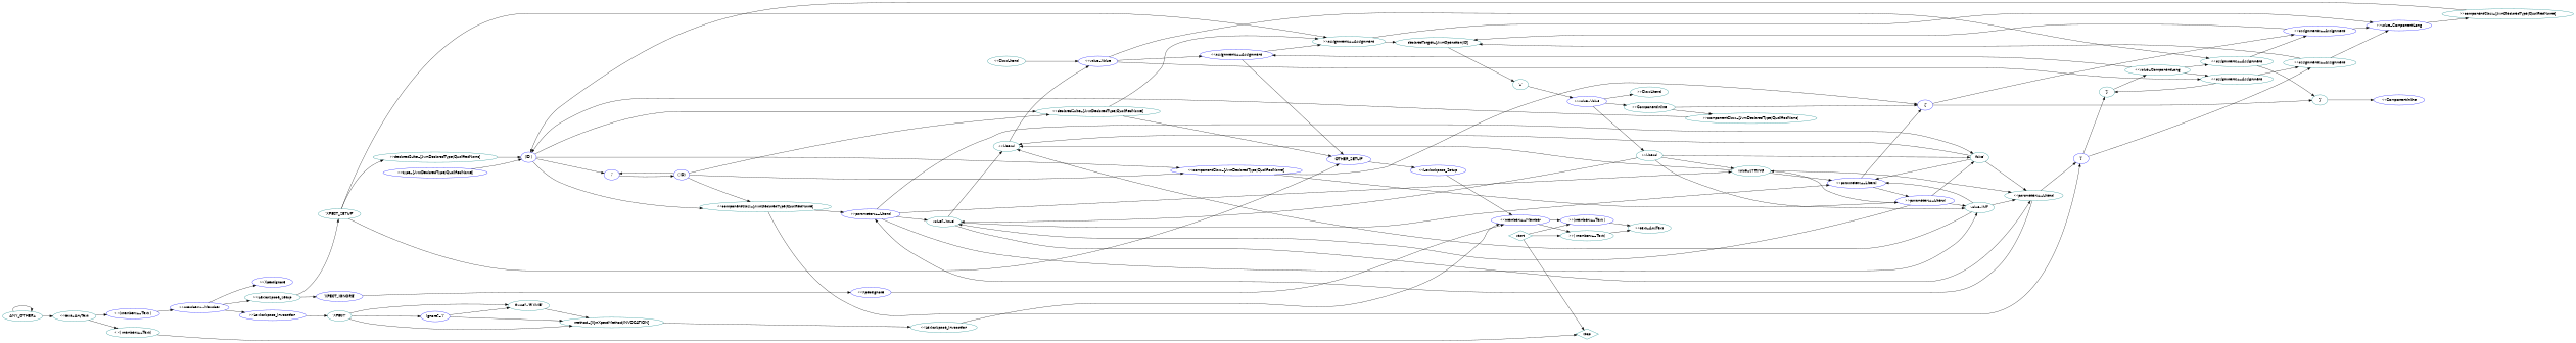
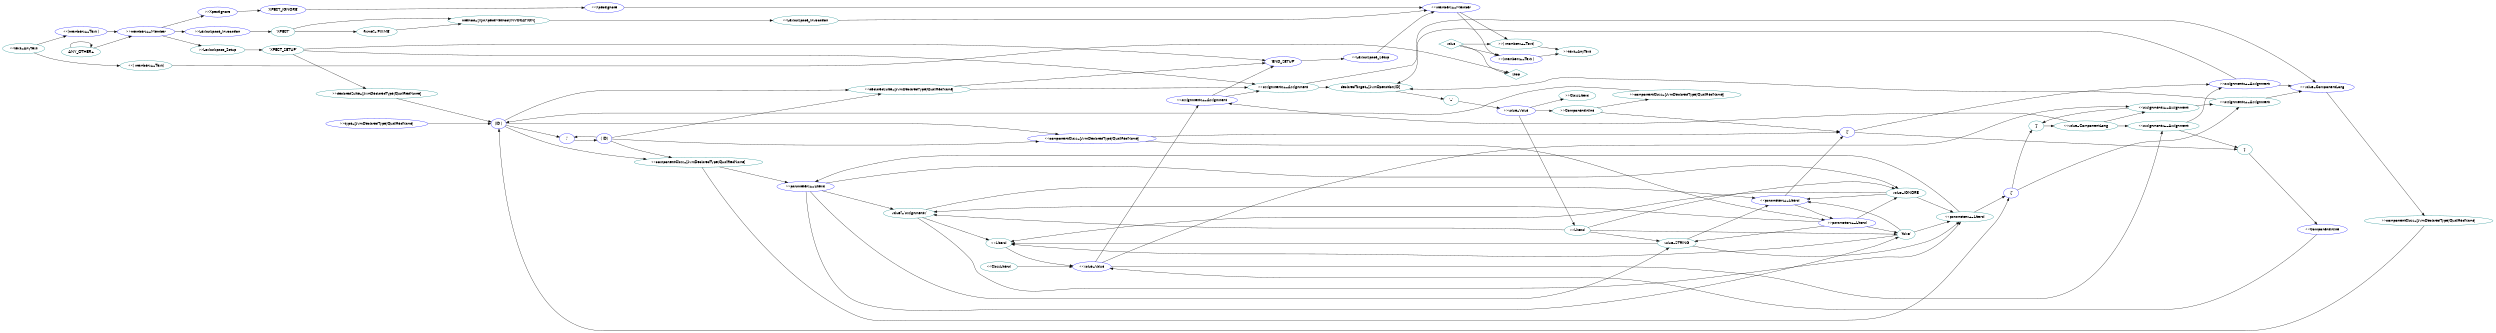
  digraph {
    fontname=Lato
    rankdir=LR
    node [color=teal fontname=Lato]
    edge [fontname=Lato]
-   n1 [label=start shape=diamond]
+   n1 [label=value shape=diamond]
    n2 [color=blue label="\>\>(members+=Text )"]
    n3 [label="\>\>( members+=Text)"]
    n4 [label=stop shape=diamond]
    n5 [label="\>\>text=AnyText"]
    n6 [label="ANY_OTHER+"]
    n7 [label="\<\<text=AnyText"]
    n8 [color=blue label="\<\<(members+=Text )"]
    n9 [label="\<\<( members+=Text)"]
    n10 [color=blue label="\>\>members+=Member"]
    n11 [label="\>\>Lexicalspace_Setup"]
    n12 [color=blue label="\>\>Lexicalspace_Invocation"]
    n13 [color=blue label="\>\>XpectIgnore"]
    n14 [label="'XPECT_SETUP'"]
    n15 [label="'XPECT'"]
    n16 [color=blue label="'XPECT_IGNORE'"]
    n17 [label="\>\>declaredSuite=\[JvmDeclaredType|QualifiedName\]"]
    n18 [label="\>\>assignments+=Assignment"]
-   n19 [color=blue label="'OTHER_SETUP'"]
+   n19 [color=blue label="'END_SETUP'"]
    n20 [color=blue label="(ID )"]
    n21 [label="declaredTarget=\[JvmOperation|ID\]"]
    n22 [color=blue label="\>\>value=ComponentLong"]
    n23 [color=blue label="\<\<Lexicalspace_Setup"]
    n24 [color=blue label="'.'"]
    n25 [label="\<\<declaredSuite=\[JvmDeclaredType|QualifiedName\]"]
    n26 [color=blue label="\<\<componentClass=\[JvmDeclaredType|QualifiedName\]"]
    n27 [label="\<\<componentClass=\[JvmDeclaredType|QualifiedName\]"]
    n28 [color=blue label="( ID)"]
    n29 [color=blue label="\>\>parameters+=Literal"]
    n30 [color=blue label="'{'"]
    n31 [color=blue label="\>\>parameters+=Literal"]
    n32 [color=blue label="'{'"]
    n33 [label="'='"]
    n34 [label="\>\>componentClass=\[JvmDeclaredType|QualifiedName\]"]
    n35 [color=blue label="\>\>value=Value"]
    n36 [label="\>\>Literal"]
    n37 [label="\>\>ClassLiteral"]
    n38 [label="\>\>ComponentInline"]
-   n39 [label="value?='true'"]
+   n39 [label="value?='assignments'"]
    n40 [label="'false'"]
-   n41 [label="value=INT"]
+   n41 [label="value=IGNORE"]
    n42 [label="value=STRING"]
    n43 [label="\>\>componentClass=\[JvmDeclaredType|QualifiedName\]"]
    n44 [label="\<\<Literal"]
    n45 [color=blue label="\<\<parameters+=Literal"]
    n46 [label="\<\<parameters+=Literal"]
    n47 [color=blue label="\<\<value=Value"]
    n48 [color=blue label="\<\<assignments+=Assignment"]
    n49 [label="\<\<assignments+=Assignment"]
    n50 [label="\<\<assignments+=Assignment"]
    n51 [color=blue label="\>\>assignments+=Assignment"]
    n52 [label="'}'"]
    n53 [label="\>\>assignments+=Assignment"]
    n54 [label="'}'"]
    n55 [color=blue label="\<\<members+=Member"]
    n56 [color=blue label="\<\<ComponentInline"]
    n57 [label="\<\<value=ComponentLong"]
    n58 [color=blue label="\>\>type=\[JvmDeclaredType|QualifiedName\]"]
    n59 [label="\<\<ClassLiteral"]
-   n60 [color=blue label="ignore?='!'"]
    n61 [label="fixme?='FIXME'"]
    n62 [label="method=\[XjmXpectMethod|INVOCATION\]"]
    n63 [label="\<\<Lexicalspace_Invocation"]
    n64 [color=blue label="\<\<XpectIgnore"]
    n1 -> n2
    n1 -> n3
    n1 -> n4
    n2 -> n5
    n3 -> n5
    n6 -> n6
-   n6 -> n7
+   n6 -> n10
    n7 -> n8
    n7 -> n9
    n8 -> n10
    n9 -> n4
    n10 -> n11
    n10 -> n12
    n10 -> n13
    n11 -> n14
    n12 -> n15
-   n11 -> n16
+   n13 -> n16
    n14 -> n17
    n14 -> n18
    n14 -> n19
-   n15 -> n60
    n15 -> n61
    n15 -> n62
    n16 -> n64
    n17 -> n20
    n18 -> n21
    n18 -> n22
    n19 -> n23
    n20 -> n24
    n20 -> n25
    n20 -> n26
    n20 -> n27
    n21 -> n33
    n22 -> n34
    n23 -> n55
    n24 -> n28
    n25 -> n18
    n25 -> n19
    n26 -> n29
    n26 -> n30
    n27 -> n31
    n27 -> n32
    n28 -> n24
    n28 -> n25
    n28 -> n26
    n28 -> n27
    n29 -> n39
    n29 -> n40
    n29 -> n41
    n29 -> n42
    n30 -> n51
    n30 -> n52
    n31 -> n39
    n31 -> n40
    n31 -> n41
    n31 -> n42
    n32 -> n53
    n32 -> n54
    n33 -> n35
    n34 -> n20
    n35 -> n36
    n35 -> n37
    n35 -> n38
    n36 -> n39
    n36 -> n40
    n36 -> n41
    n36 -> n42
    n38 -> n30
    n38 -> n43
    n39 -> n44
    n39 -> n45
    n39 -> n46
    n40 -> n44
    n40 -> n45
    n40 -> n46
    n41 -> n44
    n41 -> n45
    n41 -> n46
    n42 -> n44
    n42 -> n45
    n42 -> n46
    n43 -> n20
    n44 -> n47
    n45 -> n29
    n45 -> n30
    n46 -> n31
    n46 -> n32
    n47 -> n48
    n47 -> n49
    n47 -> n50
    n48 -> n18
    n48 -> n19
    n49 -> n51
    n49 -> n52
    n50 -> n53
    n50 -> n54
    n51 -> n21
    n51 -> n22
    n52 -> n56
    n53 -> n21
    n53 -> n22
    n54 -> n57
    n55 -> n2
    n55 -> n3
+   n56 -> n47
    n57 -> n48
    n57 -> n49
    n57 -> n50
    n58 -> n20
    n59 -> n47
-   n60 -> n61
-   n60 -> n62
    n61 -> n62
    n62 -> n63
    n63 -> n55
    n64 -> n55
  }
